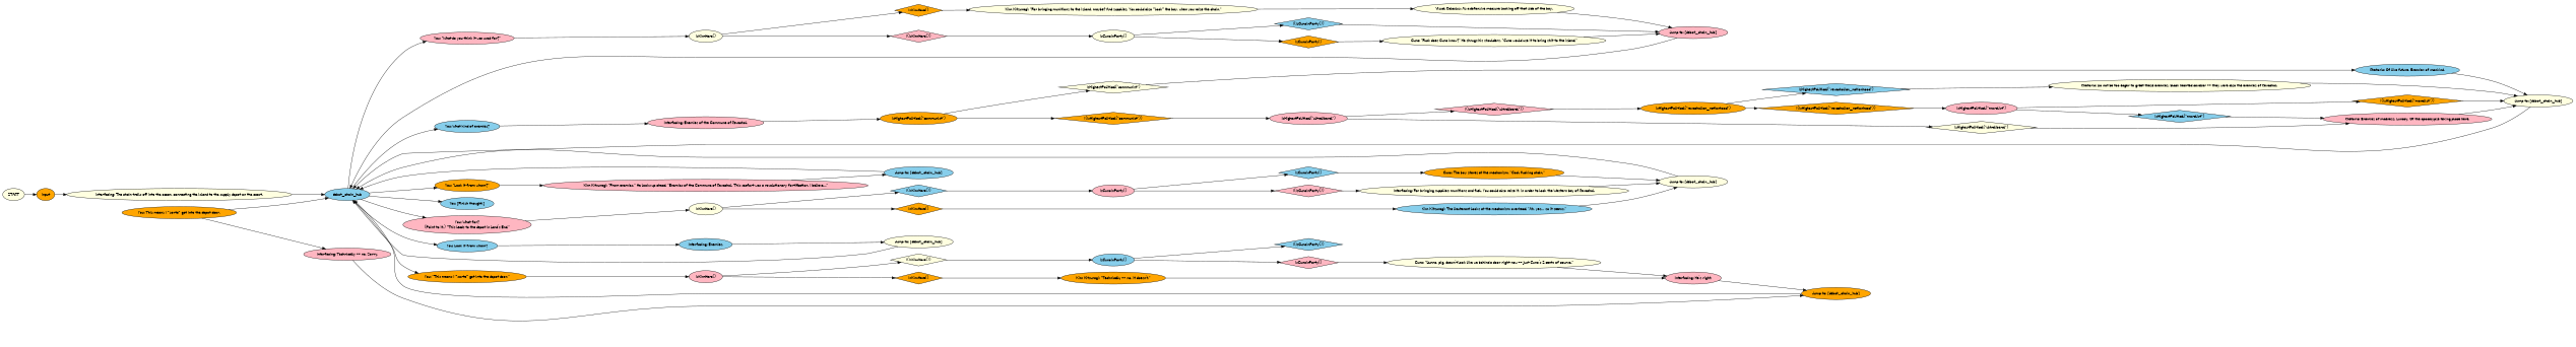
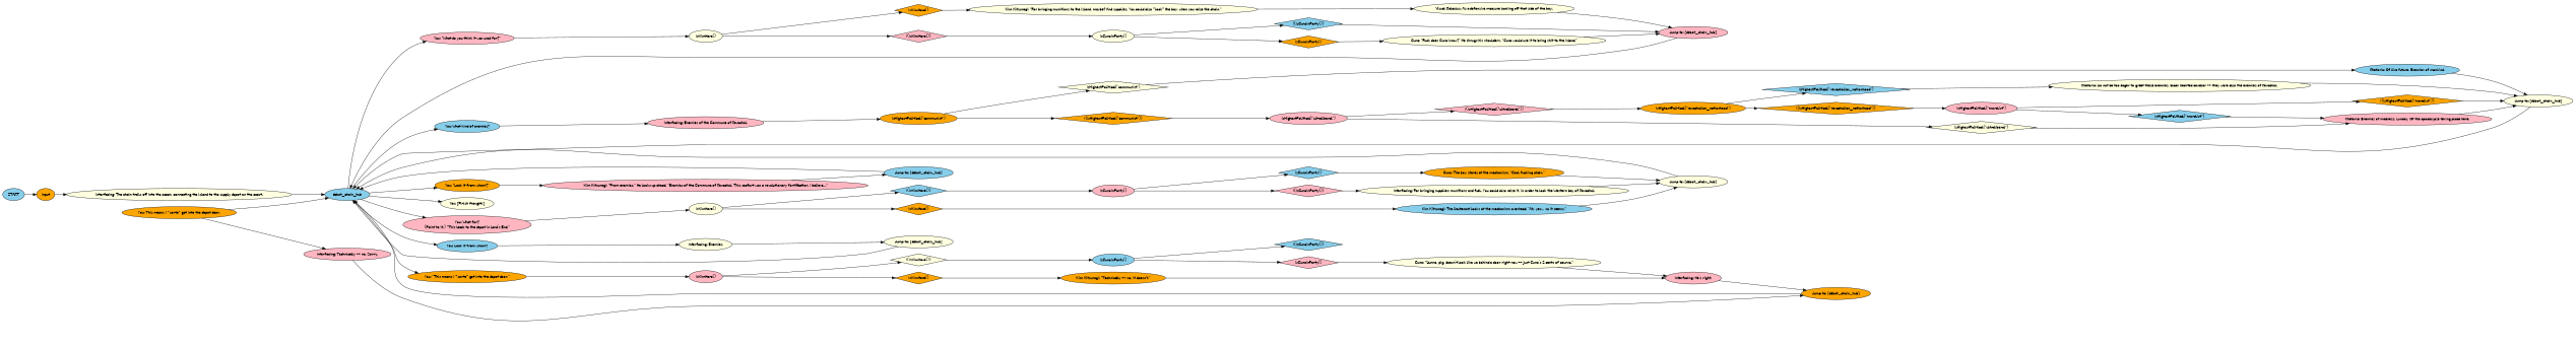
  digraph {
    fontname="Patrick Hand"
    rankdir=LR
    node [fillcolor=lightyellow fontname="Patrick Hand" style=filled]
    edge [fontname="Patrick Hand"]
-   n1 [label=START]
+   n1 [fillcolor=skyblue label=START]
    n2 [fillcolor=orange label=input]
    n3 [label="Interfacing: The chain trails off into the ocean, connecting the island to the supply depot on the coast."]
    n4 [fillcolor=skyblue label=debot_chain_hub]
    n5 [fillcolor=lightpink label="Jump to: [debot_chain_hub]"]
    n6 [fillcolor=skyblue label="You: What kind of enemies?"]
    n7 [fillcolor=lightpink label="You: What for?\n(Point to it.) \"This leads to the depot in Land's End.\""]
    n8 [fillcolor=orange label="You: \"Lock it from whom?\""]
-   n9 [fillcolor=skyblue label="You: [Finish thought.]"]
+   n9 [label="You: [Finish thought.]"]
    n10 [fillcolor=skyblue label="You: Lock it from whom?"]
    n11 [fillcolor=orange label="You: \"This means I *sorta* got into the depot door.\""]
    n12 [fillcolor=lightpink label="You: \"What do you think it was used for?\""]
    n13 [fillcolor=lightpink label="Rhetoric: Enemies of madness. Lunacy. Of the apocalypse taking place here."]
    n14 [label="Jump to: [debot_chain_hub]"]
    n15 [label="IsKimHere()"]
    n16 [fillcolor=orange label="IsKimHere()" shape=diamond]
    n17 [fillcolor=skyblue label="!(IsKimHere())" shape=diamond]
    n18 [fillcolor=skyblue label="Kim Kitsuragi: The lieutenant looks at the mechanism overhead. \"Ah, yes... so it seems.\""]
    n19 [fillcolor=lightpink label="IsCunoInParty()"]
    n20 [label="Jump to: [debot_chain_hub]"]
    n21 [fillcolor=skyblue label="IsCunoInParty()" shape=diamond]
    n22 [fillcolor=lightpink label="!(IsCunoInParty())" shape=diamond]
    n23 [fillcolor=orange label="Kim Kitsuragi: \"Technically -- no. It doesn't.\""]
    n24 [fillcolor=lightpink label="Interfacing: He's right."]
    n25 [fillcolor=orange label="Jump to: [debot_chain_hub]"]
    n26 [fillcolor=lightpink label="Interfacing: Enemies of the Commune of Revachol."]
    n27 [fillcolor=orange label="IsHighestPolitical(\"communist\")"]
    n28 [fillcolor=lightpink label="IsHighestPolitical(\"moralist\")"]
    n29 [fillcolor=skyblue label="IsHighestPolitical(\"moralist\")" shape=diamond]
    n30 [fillcolor=orange label="!(IsHighestPolitical(\"moralist\"))" shape=diamond]
    n31 [fillcolor=lightpink label="Kim Kitsuragi: \"From enemies.\" He looks up ahead. \"Enemies of the Commune of Revachol. This seafort was a revolutionary fortification, I believe...\""]
    n32 [fillcolor=skyblue label="Jump to: [debot_chain_hub]"]
    n33 [fillcolor=orange label="IsHighestPolitical(\"revacholian_nationhood\")"]
    n34 [fillcolor=skyblue label="IsHighestPolitical(\"revacholian_nationhood\")" shape=diamond]
    n35 [fillcolor=orange label="!(IsHighestPolitical(\"revacholian_nationhood\"))" shape=diamond]
    n36 [label="Rhetoric: Do not be too eager to greet these enemies, black hearted cavalier -- they were also the enemies of Revachol."]
    n37 [fillcolor=lightpink label="IsKimHere()"]
    n38 [fillcolor=orange label="IsKimHere()" shape=diamond]
    n39 [label="!(IsKimHere())" shape=diamond]
    n40 [fillcolor=skyblue label="IsCunoInParty()"]
    n41 [fillcolor=lightpink label="IsCunoInParty()" shape=diamond]
    n42 [fillcolor=skyblue label="!(IsCunoInParty())" shape=diamond]
-   n43 [fillcolor=skyblue label="Interfacing: Enemies."]
+   n43 [label="Interfacing: Enemies."]
    n44 [label="Jump to: [debot_chain_hub]"]
    n45 [label="IsHighestPolitical(\"communist\")" shape=diamond]
    n46 [fillcolor=orange label="!(IsHighestPolitical(\"communist\"))" shape=diamond]
    n47 [fillcolor=skyblue label="Rhetoric: Of like future. Enemies of mankind."]
    n48 [fillcolor=lightpink label="IsHighestPolitical(\"ultraliberal\")"]
    n49 [label="IsHighestPolitical(\"ultraliberal\")" shape=diamond]
    n50 [fillcolor=lightpink label="!(IsHighestPolitical(\"ultraliberal\"))" shape=diamond]
    n51 [label="Cuno: \"Dunno, pig, doesn't look like we behind a door right now -- just Cuno's 2 cents of course.\""]
    n52 [fillcolor=orange label="You: This means I *sorta* got into the depot door."]
    n53 [fillcolor=lightpink label="Interfacing: Technically -- no. Sorry."]
    n54 [label="IsKimHere()"]
    n55 [label="Interfacing: For bringing supplies: munitions and fuel. You could also raise it, in order to lock the Western bay of Revachol."]
    n56 [label="Kim Kitsuragi: \"For bringing munitions to the island, maybe? And supplies. You could also *lock* the bay, when you raise the chain.\""]
    n57 [label="Visual Calculus: As a defensive measure locking off that side of the bay."]
    n58 [fillcolor=orange label="Cuno: The boy stares at the mechanism. \"Cool fucking chain.\""]
    n59 [fillcolor=orange label="IsKimHere()" shape=diamond]
    n60 [fillcolor=lightpink label="!(IsKimHere())" shape=diamond]
    n61 [label="IsCunoInParty()"]
    n62 [fillcolor=orange label="IsCunoInParty()" shape=diamond]
    n63 [fillcolor=skyblue label="!(IsCunoInParty())" shape=diamond]
    n64 [label="Cuno: \"Fuck does Cuno know?\" He shrugs his shoulders. \"Cuno would use it to bring shit to the island.\""]
    n1 -> n2
    n2 -> n3
    n3 -> n4
    n4 -> n6
    n4 -> n7
    n4 -> n8
    n4 -> n9
    n4 -> n10
    n4 -> n11
    n4 -> n12
    n5 -> n4
    n6 -> n26
    n7 -> n15
    n8 -> n31
    n10 -> n43
    n11 -> n37
    n12 -> n54
    n13 -> n14
    n14 -> n4
    n15 -> n16
    n15 -> n17
    n16 -> n18
    n17 -> n19
    n18 -> n20
    n19 -> n21
    n19 -> n22
    n20 -> n4
    n21 -> n58
    n22 -> n55
    n23 -> n24
    n24 -> n25
    n25 -> n4
    n26 -> n27
    n27 -> n45
    n27 -> n46
    n28 -> n29
    n28 -> n30
    n29 -> n13
    n30 -> n14
    n31 -> n32
    n32 -> n4
    n33 -> n34
    n33 -> n35
    n34 -> n36
    n35 -> n28
    n36 -> n14
    n37 -> n38
    n37 -> n39
    n38 -> n23
    n39 -> n40
    n40 -> n41
    n40 -> n42
    n41 -> n51
    n43 -> n44
    n44 -> n4
    n45 -> n47
    n46 -> n48
    n47 -> n14
    n48 -> n49
    n48 -> n50
    n49 -> n13
    n50 -> n33
    n51 -> n24
    n52 -> n4
    n52 -> n53
    n53 -> n25
    n54 -> n59
    n54 -> n60
    n55 -> n20
    n56 -> n57
    n57 -> n5
    n58 -> n20
    n59 -> n56
    n60 -> n61
    n61 -> n62
    n61 -> n63
    n62 -> n64
    n63 -> n5
    n64 -> n5
  }
